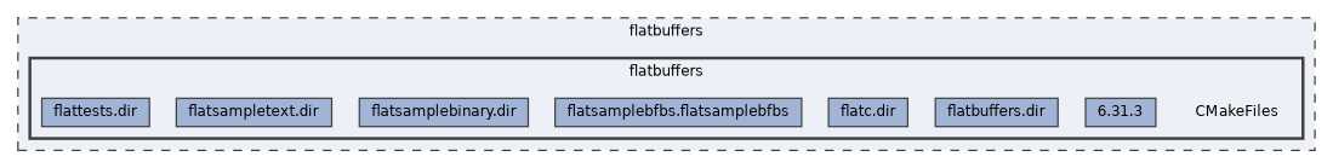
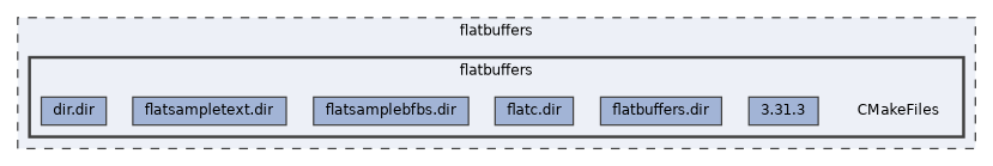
  digraph {
    compound=true
    node [fontname=Helvetica fontsize=10 shape=box color=grey25 fillcolor="#a2b4d6" style=filled]
    n1 [height=0.2 label=CMakeFiles shape=plaintext width=0.4 color="" fillcolor="" style=""]
-   n2 [height=0.2 label="6.31.3" width=0.4]
+   n2 [height=0.2 label="3.31.3" width=0.4]
    n3 [height=0.2 label="flatbuffers.dir" width=0.4]
    n4 [height=0.2 label="flatc.dir" width=0.4]
-   n5 [height=0.2 label="flatsamplebfbs.flatsamplebfbs" width=0.4]
-   n6 [height=0.2 label="flatsamplebinary.dir" width=0.4]
+   n5 [height=0.2 label="flatsamplebfbs.dir" width=0.4]
    n7 [height=0.2 label="flatsampletext.dir" width=0.4]
-   n8 [height=0.2 label="flattests.dir" width=0.4]
+   n8 [height=0.2 label="dir.dir" width=0.4]
    subgraph cluster_1 {
      bgcolor="#edf0f7"
      fontname=Helvetica
      fontsize=10
      label=flatbuffers
      pencolor=grey25
      style="filled,dashed"
      subgraph cluster_2 {
        bgcolor="#edf0f7"
        fontname=Helvetica
        fontsize=10
        pencolor=grey25
        style="filled,bold"
        n1
        n2
        n3
        n4
        n5
-       n6
        n7
        n8
      }
    }
  }
